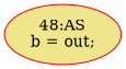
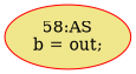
  strict digraph {
-   n1 [ast="<pyverilog.vparser.ast.Assign object at 0x7f2a7b13ab90>" def_var="['b']" fillcolor=khaki label="48:AS\nb = out;" statements="[]" style=filled typ=Assign use_var="['out']" color=red]
+   n1 [ast="<pyverilog.vparser.ast.Assign object at 0x7f2a7b13ab90>" def_var="['b']" fillcolor=khaki label="58:AS\nb = out;" statements="[]" style=filled typ=Assign use_var="['out']" color=red]
  }
